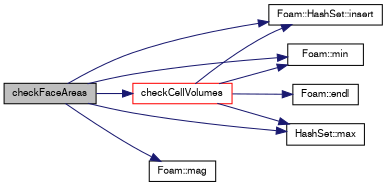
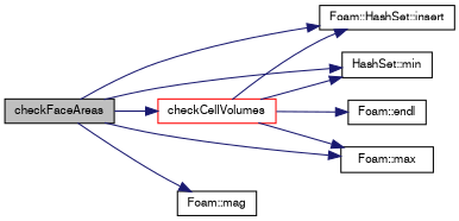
  digraph {
    rankdir=LR
    node [color=black fontname=FreeSans fontsize=10 shape=record]
    edge [color=midnightblue fontname=FreeSans fontsize=10 labelfontname=FreeSans labelfontsize=10 style=solid]
    n1 [fillcolor=grey75 fontcolor=black height=0.2 label=checkFaceAreas style=filled width=0.4]
    n2 [color=red height=0.2 label=checkCellVolumes width=0.4]
    n3 [height=0.2 label="Foam::HashSet::insert" width=0.4]
-   n4 [height=0.2 label="Foam::min" width=0.4]
-   n5 [height=0.2 label="HashSet::max" width=0.4]
+   n4 [height=0.2 label="HashSet::min" width=0.4]
+   n5 [height=0.2 label="Foam::max" width=0.4]
    n6 [height=0.2 label="Foam::mag" width=0.4]
    n7 [height=0.2 label="Foam::endl" width=0.4]
    n1 -> n2
    n1 -> n3
    n1 -> n4
    n1 -> n5
    n1 -> n6
    n2 -> n3
    n2 -> n4
    n2 -> n5
    n2 -> n7
  }
